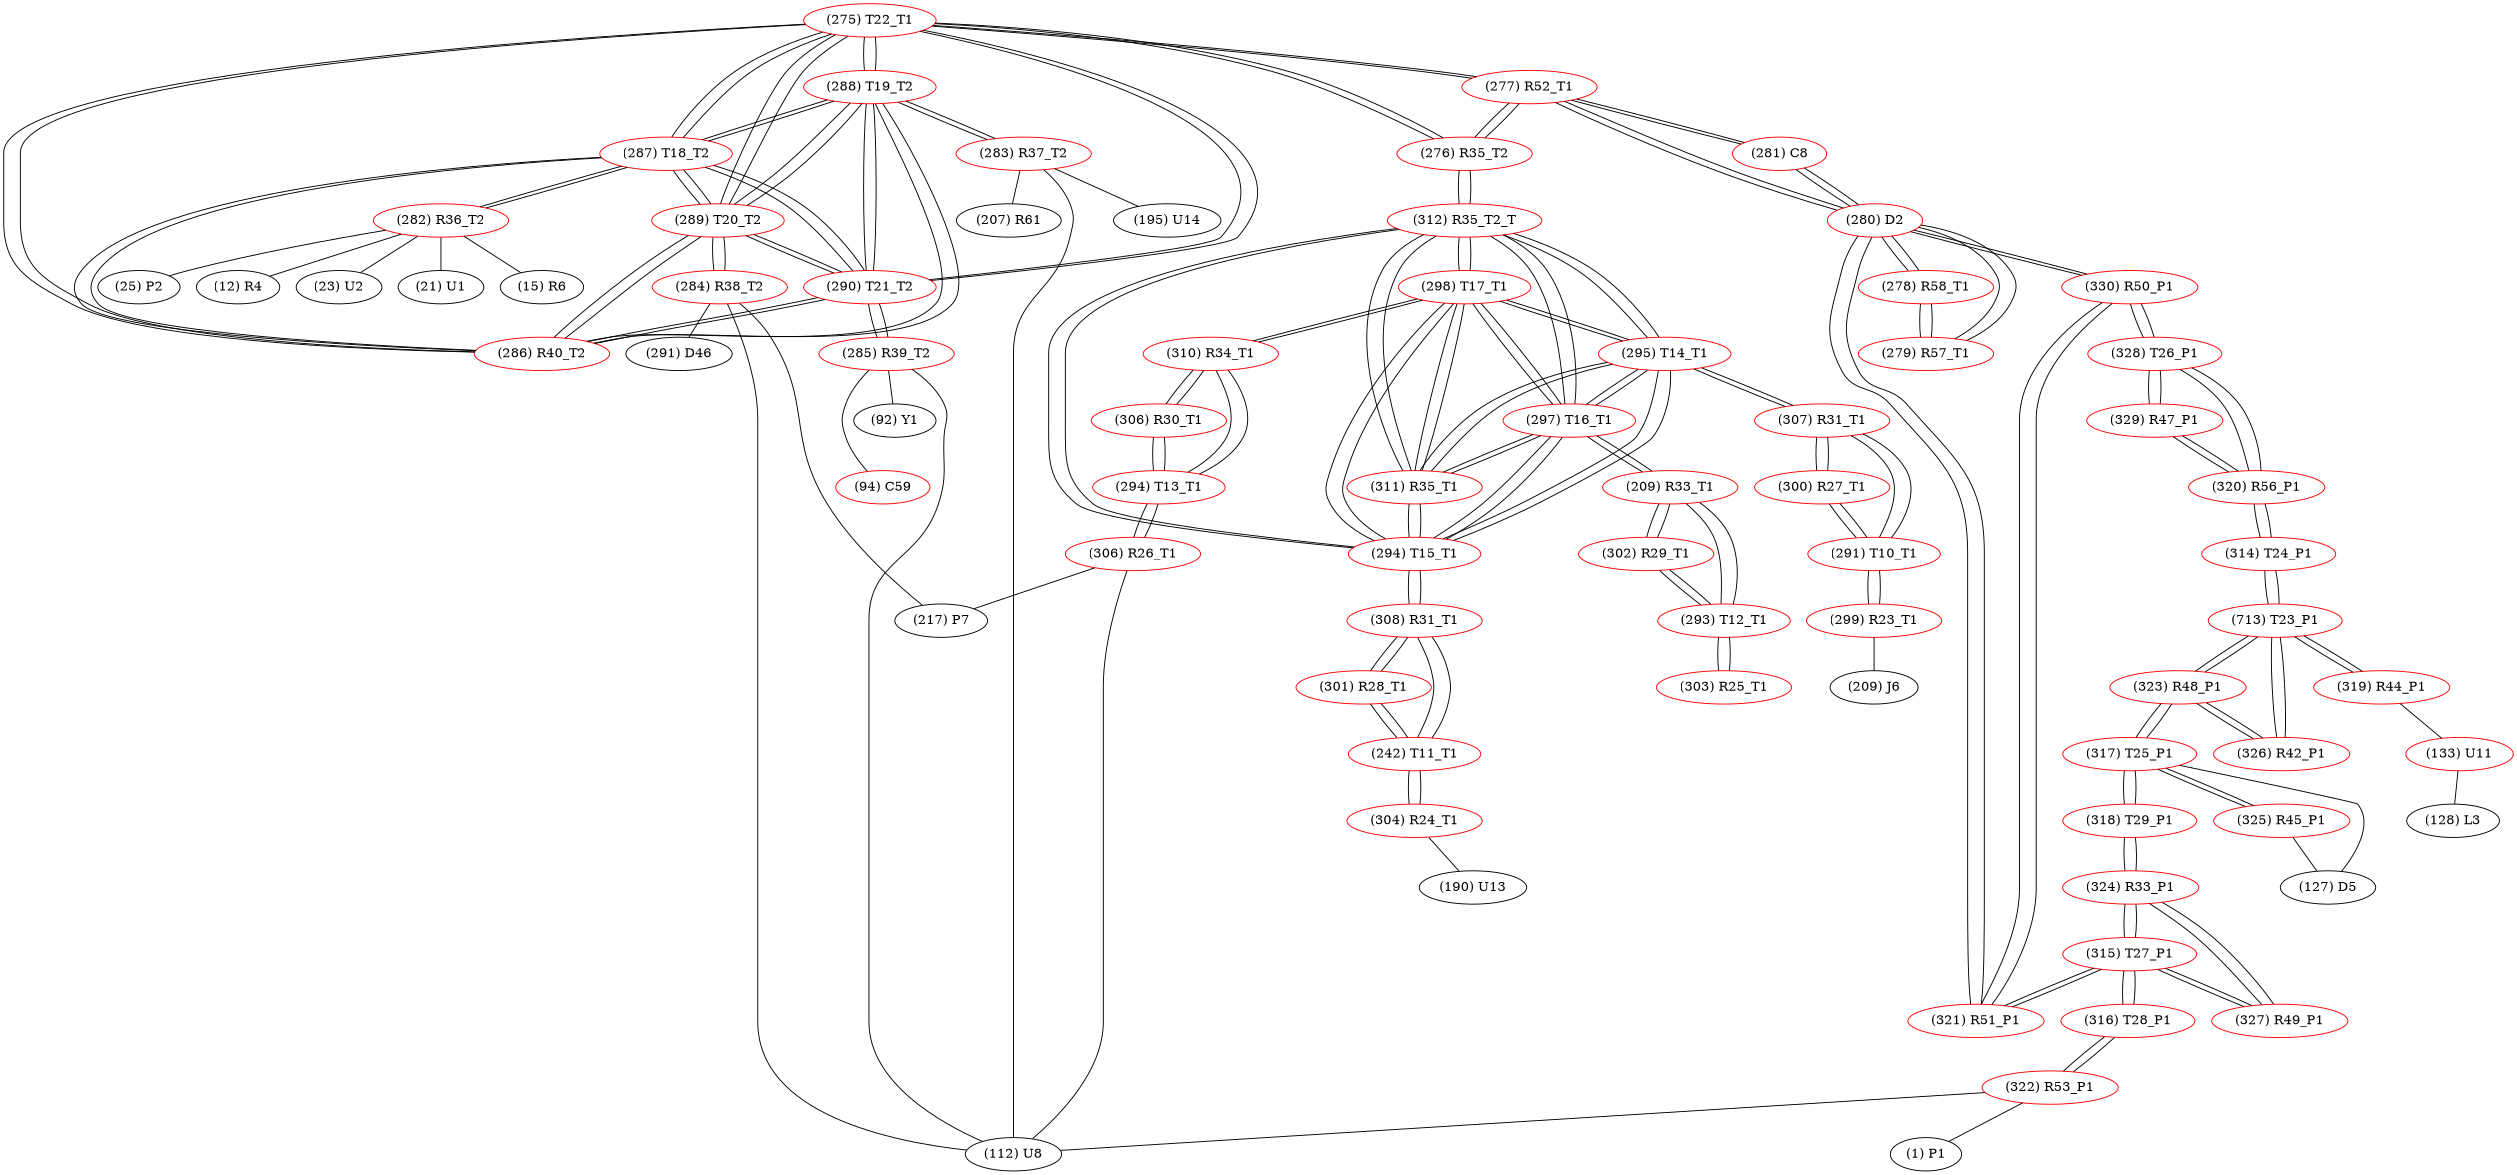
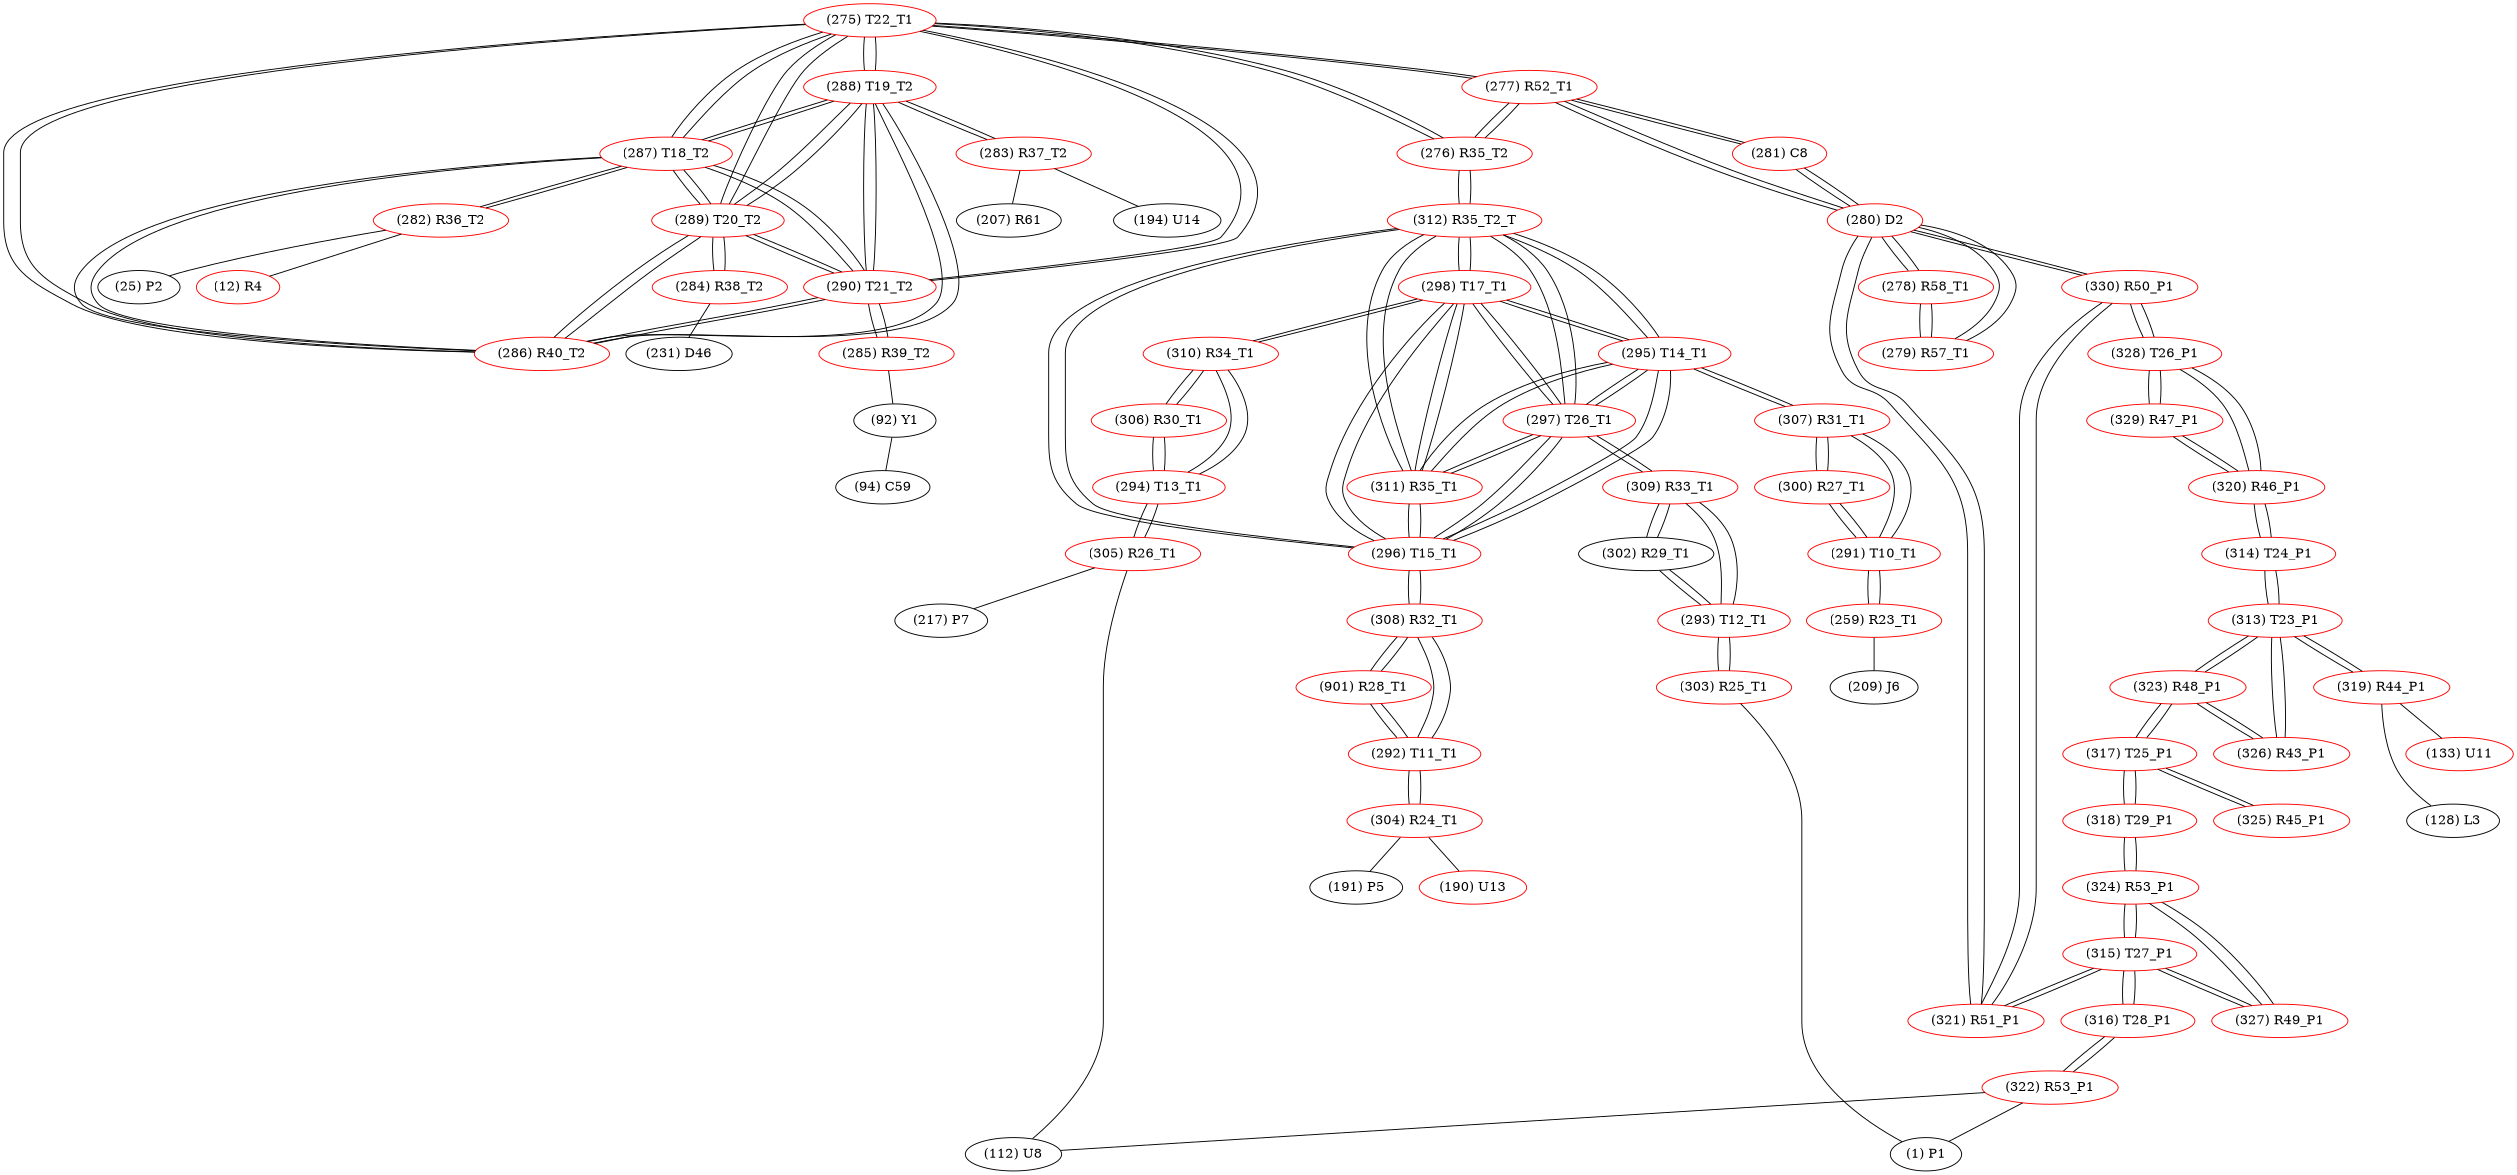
  graph {
    node [color=red]
    n1 [label="(275) T22_T1"]
    n2 [label="(288) T19_T2"]
    n3 [label="(287) T18_T2"]
    n4 [label="(286) R40_T2"]
    n5 [label="(290) T21_T2"]
    n6 [label="(289) T20_T2"]
    n7 [label="(277) R52_T1"]
    n8 [label="(276) R35_T2"]
    n9 [label="(283) R37_T2"]
    n10 [label="(282) R36_T2"]
    n11 [label="(285) R39_T2"]
    n12 [label="(284) R38_T2"]
    n13 [label="(280) D2"]
    n14 [label="(281) C8"]
    n15 [label="(312) R35_T2_T"]
    n16 [label="(112) U8" color=""]
    n17 [label="(207) R61" color=""]
-   n18 [label="(195) U14" color=""]
-   n19 [label="(12) R4" color=""]
-   n20 [label="(23) U2" color=""]
-   n21 [label="(21) U1" color=""]
-   n22 [label="(15) R6" color=""]
+   n18 [label="(194) U14" color=""]
+   n19 [label="(12) R4"]
    n23 [label="(25) P2" color=""]
-   n24 [label="(94) C59"]
+   n24 [label="(94) C59" color=""]
    n25 [label="(92) Y1" color=""]
-   n26 [label="(291) D46" color=""]
+   n26 [label="(231) D46" color=""]
    n27 [label="(217) P7" color=""]
    n28 [label="(278) R58_T1"]
    n29 [label="(279) R57_T1"]
    n30 [label="(321) R51_P1"]
    n31 [label="(330) R50_P1"]
    n32 [label="(295) T14_T1"]
-   n33 [label="(297) T16_T1"]
-   n34 [label="(294) T15_T1"]
+   n33 [label="(297) T26_T1"]
+   n34 [label="(296) T15_T1"]
    n35 [label="(311) R35_T1"]
    n36 [label="(298) T17_T1"]
    n37 [label="(307) R31_T1"]
-   n38 [label="(209) R33_T1"]
-   n39 [label="(308) R31_T1"]
+   n38 [label="(309) R33_T1"]
+   n39 [label="(308) R32_T1"]
    n40 [label="(310) R34_T1"]
    n41 [label="(315) T27_P1"]
    n42 [label="(328) T26_P1"]
    n43 [label="(316) T28_P1"]
-   n44 [label="(324) R33_P1"]
+   n44 [label="(324) R53_P1"]
    n45 [label="(327) R49_P1"]
-   n46 [label="(320) R56_P1"]
+   n46 [label="(320) R46_P1"]
    n47 [label="(329) R47_P1"]
    n48 [label="(291) T10_T1"]
-   n49 [label="(299) R23_T1"]
+   n49 [label="(259) R23_T1"]
    n50 [label="(300) R27_T1"]
    n51 [label="(209) J6" color=""]
-   n52 [label="(242) T11_T1"]
+   n52 [label="(292) T11_T1"]
    n53 [label="(304) R24_T1"]
-   n54 [label="(301) R28_T1"]
-   n55 [label="(190) U13" color=""]
+   n54 [label="(901) R28_T1"]
+   n55 [label="(190) U13"]
+   n56 [label="(191) P5" color=""]
    n57 [label="(293) T12_T1"]
-   n58 [label="(302) R29_T1"]
+   n58 [color=black label="(302) R29_T1"]
    n59 [label="(303) R25_T1"]
    n60 [label="(1) P1" color=""]
    n61 [label="(294) T13_T1"]
    n62 [label="(306) R30_T1"]
-   n63 [label="(306) R26_T1"]
-   n64 [label="(713) T23_P1"]
+   n63 [label="(305) R26_T1"]
+   n64 [label="(313) T23_P1"]
    n65 [label="(323) R48_P1"]
-   n66 [label="(326) R42_P1"]
+   n66 [label="(326) R43_P1"]
    n67 [label="(314) T24_P1"]
    n68 [label="(319) R44_P1"]
    n69 [label="(317) T25_P1"]
    n70 [label="(128) L3" color=""]
    n71 [label="(133) U11"]
    n72 [label="(318) T29_P1"]
    n73 [label="(325) R45_P1"]
-   n74 [label="(127) D5" color=""]
    n75 [label="(322) R53_P1"]
    n1 -- n2
    n1 -- n3
    n1 -- n4
    n1 -- n5
    n1 -- n6
    n1 -- n7
    n1 -- n8
    n2 -- n1
    n2 -- n3
    n2 -- n4
    n2 -- n5
    n2 -- n6
    n2 -- n9
    n3 -- n1
    n3 -- n2
    n3 -- n4
    n3 -- n5
    n3 -- n6
    n3 -- n10
    n4 -- n1
    n4 -- n2
    n4 -- n3
    n4 -- n5
    n4 -- n6
    n5 -- n1
    n5 -- n2
    n5 -- n3
    n5 -- n4
    n5 -- n6
    n5 -- n11
    n6 -- n1
    n6 -- n2
    n6 -- n3
    n6 -- n4
    n6 -- n5
    n6 -- n12
    n7 -- n1
    n7 -- n8
    n7 -- n13
    n7 -- n14
    n8 -- n1
    n8 -- n7
    n8 -- n15
    n9 -- n2
-   n9 -- n16
    n9 -- n17
    n9 -- n18
    n10 -- n3
    n10 -- n19
-   n10 -- n20
-   n10 -- n21
-   n10 -- n22
    n10 -- n23
    n11 -- n5
-   n11 -- n16
-   n11 -- n24
+   n25 -- n24
    n11 -- n25
    n12 -- n6
-   n12 -- n16
    n12 -- n26
-   n12 -- n27
    n13 -- n7
    n13 -- n14
    n13 -- n28
    n13 -- n29
    n13 -- n30
    n13 -- n31
    n14 -- n7
    n14 -- n13
    n15 -- n8
    n15 -- n32
    n15 -- n33
    n15 -- n34
    n15 -- n35
    n15 -- n36
    n28 -- n13
    n28 -- n29
    n29 -- n13
    n29 -- n28
    n30 -- n13
    n30 -- n31
    n30 -- n41
    n31 -- n13
    n31 -- n30
    n31 -- n42
    n32 -- n15
    n32 -- n33
    n32 -- n34
    n32 -- n35
    n32 -- n36
    n32 -- n37
    n33 -- n15
    n33 -- n32
    n33 -- n34
    n33 -- n35
    n33 -- n36
    n33 -- n38
    n34 -- n15
    n34 -- n32
    n34 -- n33
    n34 -- n35
    n34 -- n36
    n34 -- n39
    n35 -- n15
    n35 -- n32
    n35 -- n33
    n35 -- n34
    n35 -- n36
    n36 -- n15
    n36 -- n32
    n36 -- n33
    n36 -- n34
    n36 -- n35
    n36 -- n40
    n37 -- n32
    n37 -- n48
    n37 -- n50
    n38 -- n33
    n38 -- n57
    n38 -- n58
    n39 -- n34
    n39 -- n52
    n39 -- n54
    n40 -- n36
    n40 -- n61
    n40 -- n62
    n41 -- n30
    n41 -- n43
    n41 -- n44
    n41 -- n45
    n42 -- n31
    n42 -- n46
    n42 -- n47
    n43 -- n41
    n43 -- n75
    n44 -- n41
    n44 -- n45
    n44 -- n72
    n45 -- n41
    n45 -- n44
    n46 -- n42
    n46 -- n47
    n46 -- n67
    n47 -- n42
    n47 -- n46
    n48 -- n37
    n48 -- n49
    n48 -- n50
    n49 -- n48
    n49 -- n51
    n50 -- n37
    n50 -- n48
    n52 -- n39
    n52 -- n53
    n52 -- n54
    n53 -- n52
    n53 -- n55
+   n53 -- n56
    n54 -- n39
    n54 -- n52
    n57 -- n38
    n57 -- n58
    n57 -- n59
    n58 -- n38
    n58 -- n57
    n59 -- n57
+   n59 -- n60
    n61 -- n40
    n61 -- n62
    n61 -- n63
    n62 -- n40
    n62 -- n61
    n63 -- n16
    n63 -- n27
    n63 -- n61
    n64 -- n65
    n64 -- n66
    n64 -- n67
    n64 -- n68
    n65 -- n64
    n65 -- n66
    n65 -- n69
    n66 -- n64
    n66 -- n65
    n67 -- n46
    n67 -- n64
    n68 -- n64
-   n71 -- n70
+   n68 -- n70
    n68 -- n71
    n69 -- n65
    n69 -- n72
    n69 -- n73
-   n69 -- n74
    n72 -- n44
    n72 -- n69
    n73 -- n69
-   n73 -- n74
    n75 -- n16
    n75 -- n43
    n75 -- n60
  }
